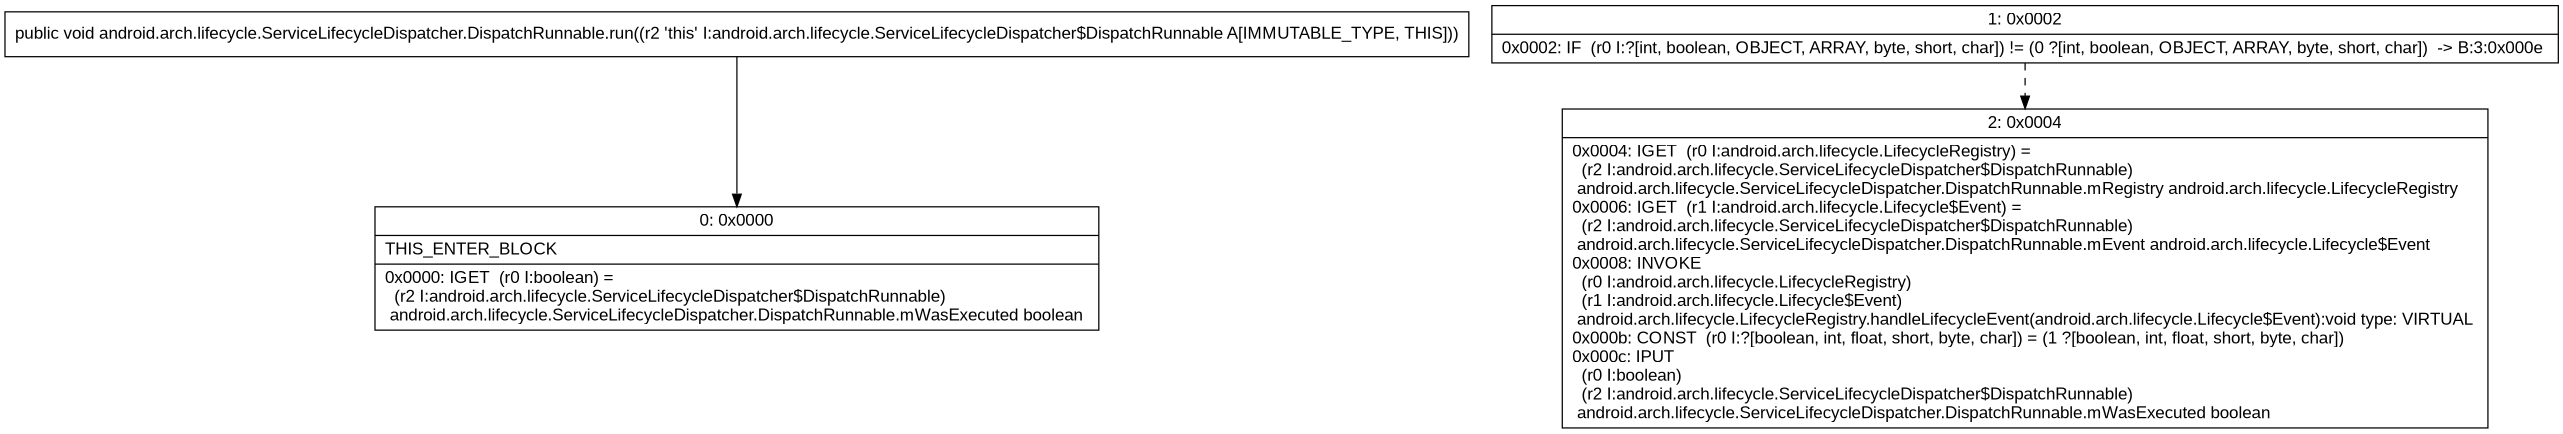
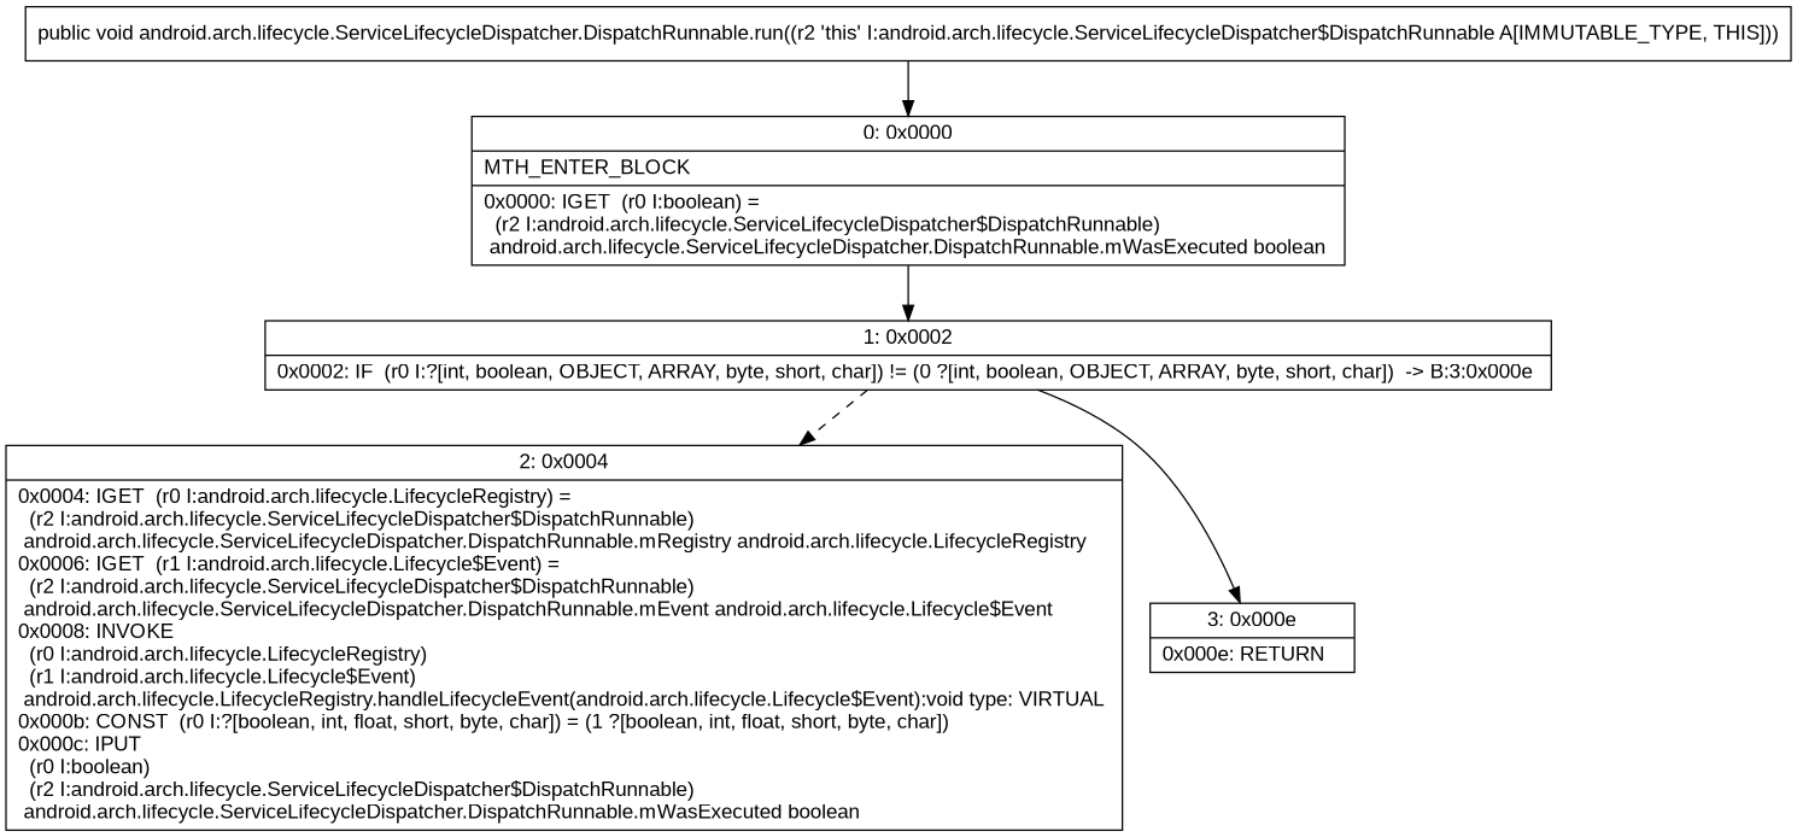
  digraph {
    fontname="Liberation Sans"
    node [fontname="Liberation Sans" shape=record]
    edge [fontname="Liberation Sans"]
-   n1 [label="{0\:\ 0x0000|THIS_ENTER_BLOCK\l|0x0000: IGET  (r0 I:boolean) = \l  (r2 I:android.arch.lifecycle.ServiceLifecycleDispatcher$DispatchRunnable)\l android.arch.lifecycle.ServiceLifecycleDispatcher.DispatchRunnable.mWasExecuted boolean \l}"]
+   n1 [label="{0\:\ 0x0000|MTH_ENTER_BLOCK\l|0x0000: IGET  (r0 I:boolean) = \l  (r2 I:android.arch.lifecycle.ServiceLifecycleDispatcher$DispatchRunnable)\l android.arch.lifecycle.ServiceLifecycleDispatcher.DispatchRunnable.mWasExecuted boolean \l}"]
    n2 [label="{1\:\ 0x0002|0x0002: IF  (r0 I:?[int, boolean, OBJECT, ARRAY, byte, short, char]) != (0 ?[int, boolean, OBJECT, ARRAY, byte, short, char])  \-\> B:3:0x000e \l}"]
    n3 [label="{2\:\ 0x0004|0x0004: IGET  (r0 I:android.arch.lifecycle.LifecycleRegistry) = \l  (r2 I:android.arch.lifecycle.ServiceLifecycleDispatcher$DispatchRunnable)\l android.arch.lifecycle.ServiceLifecycleDispatcher.DispatchRunnable.mRegistry android.arch.lifecycle.LifecycleRegistry \l0x0006: IGET  (r1 I:android.arch.lifecycle.Lifecycle$Event) = \l  (r2 I:android.arch.lifecycle.ServiceLifecycleDispatcher$DispatchRunnable)\l android.arch.lifecycle.ServiceLifecycleDispatcher.DispatchRunnable.mEvent android.arch.lifecycle.Lifecycle$Event \l0x0008: INVOKE  \l  (r0 I:android.arch.lifecycle.LifecycleRegistry)\l  (r1 I:android.arch.lifecycle.Lifecycle$Event)\l android.arch.lifecycle.LifecycleRegistry.handleLifecycleEvent(android.arch.lifecycle.Lifecycle$Event):void type: VIRTUAL \l0x000b: CONST  (r0 I:?[boolean, int, float, short, byte, char]) = (1 ?[boolean, int, float, short, byte, char]) \l0x000c: IPUT  \l  (r0 I:boolean)\l  (r2 I:android.arch.lifecycle.ServiceLifecycleDispatcher$DispatchRunnable)\l android.arch.lifecycle.ServiceLifecycleDispatcher.DispatchRunnable.mWasExecuted boolean \l}"]
+   n4 [label="{3\:\ 0x000e|0x000e: RETURN   \l}"]
    n5 [label="{public void android.arch.lifecycle.ServiceLifecycleDispatcher.DispatchRunnable.run((r2 'this' I:android.arch.lifecycle.ServiceLifecycleDispatcher$DispatchRunnable A[IMMUTABLE_TYPE, THIS])) }"]
+   n1 -> n2
    n2 -> n3 [style=dashed]
+   n2 -> n4
    n5 -> n1
  }
